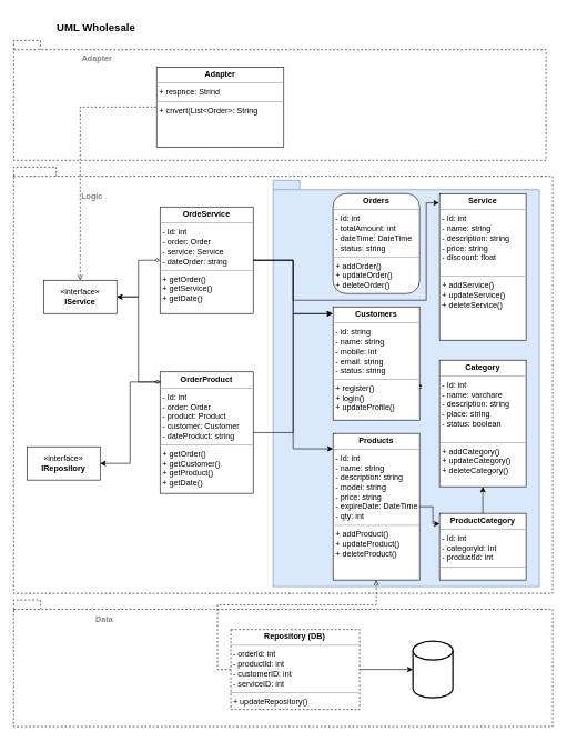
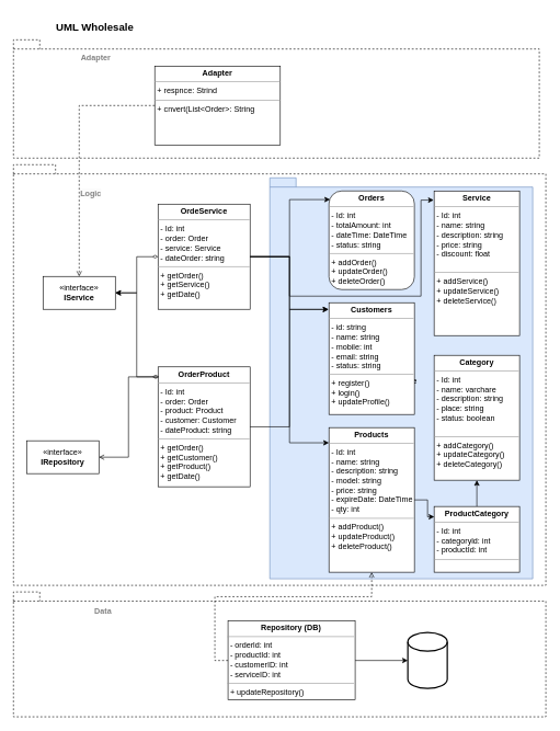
  <mxCell id="0" />
  <mxCell id="1" parent="0" />
  <mxCell id="2" value="&lt;div style=&quot;&quot;&gt;&lt;br&gt;&lt;/div&gt;" style="shape=folder;fontStyle=1;spacingTop=10;tabWidth=40;tabHeight=14;tabPosition=left;html=1;whiteSpace=wrap;align=left;dashed=1;" parent="1" vertex="1"><mxGeometry x="20" y="250" width="810" height="640" as="geometry" /></mxCell>
  <mxCell id="3" value="package" style="shape=folder;fontStyle=1;spacingTop=10;tabWidth=40;tabHeight=14;tabPosition=left;html=1;whiteSpace=wrap;fillColor=#dae8fc;strokeColor=#6c8ebf;" vertex="1" parent="1"><mxGeometry x="410" y="270" width="400" height="610" as="geometry" /></mxCell>
  <mxCell id="4" value="" style="group" parent="1" vertex="1" connectable="0"><mxGeometry x="20" y="900" width="810" height="190" as="geometry" /></mxCell>
  <mxCell id="5" value="&lt;div style=&quot;&quot;&gt;&lt;br&gt;&lt;/div&gt;" style="shape=folder;fontStyle=1;spacingTop=10;tabWidth=40;tabHeight=14;tabPosition=left;html=1;whiteSpace=wrap;align=left;dashed=1;" parent="4" vertex="1"><mxGeometry width="810.0" height="190" as="geometry" /></mxCell>
  <mxCell id="6" value="&lt;font color=&quot;#808080&quot;&gt;Data&lt;/font&gt;" style="text;align=center;fontStyle=1;verticalAlign=middle;spacingLeft=3;spacingRight=3;strokeColor=none;rotatable=0;points=[[0,0.5],[1,0.5]];portConstraint=eastwest;html=1;" parent="4" vertex="1"><mxGeometry x="89.998" y="14.778" width="91.268" height="27.444" as="geometry" /></mxCell>
  <mxCell id="7" value="" style="edgeStyle=orthogonalEdgeStyle;rounded=0;orthogonalLoop=1;jettySize=auto;html=1;" edge="1" parent="4" source="8" target="9"><mxGeometry relative="1" as="geometry" /></mxCell>
- <mxCell id="8" value="&lt;p style=&quot;margin:0px;margin-top:4px;text-align:center;&quot;&gt;&lt;b style=&quot;border-color: var(--border-color);&quot;&gt;Repository (DB)&lt;/b&gt;&lt;br&gt;&lt;/p&gt;&lt;hr size=&quot;1&quot;&gt;&lt;p style=&quot;margin:0px;margin-left:4px;&quot;&gt;- orderld: int&lt;/p&gt;&lt;p style=&quot;margin:0px;margin-left:4px;&quot;&gt;- productId: int&lt;/p&gt;&lt;p style=&quot;margin:0px;margin-left:4px;&quot;&gt;- customerID: int&lt;/p&gt;&lt;p style=&quot;margin:0px;margin-left:4px;&quot;&gt;- serviceID: int&lt;/p&gt;&lt;hr size=&quot;1&quot;&gt;&lt;p style=&quot;margin:0px;margin-left:4px;&quot;&gt;+ updateRepository()&lt;br&gt;&lt;/p&gt;" style="verticalAlign=top;align=left;overflow=fill;fontSize=12;fontFamily=Helvetica;html=1;whiteSpace=wrap;dashed=1;" parent="4" vertex="1"><mxGeometry x="326.42" y="44.29" width="193.43" height="120" as="geometry" /></mxCell>
+ <mxCell id="8" value="&lt;p style=&quot;margin:0px;margin-top:4px;text-align:center;&quot;&gt;&lt;b style=&quot;border-color: var(--border-color);&quot;&gt;Repository (DB)&lt;/b&gt;&lt;br&gt;&lt;/p&gt;&lt;hr size=&quot;1&quot;&gt;&lt;p style=&quot;margin:0px;margin-left:4px;&quot;&gt;- orderld: int&lt;/p&gt;&lt;p style=&quot;margin:0px;margin-left:4px;&quot;&gt;- productId: int&lt;/p&gt;&lt;p style=&quot;margin:0px;margin-left:4px;&quot;&gt;- customerID: int&lt;/p&gt;&lt;p style=&quot;margin:0px;margin-left:4px;&quot;&gt;- serviceID: int&lt;/p&gt;&lt;hr size=&quot;1&quot;&gt;&lt;p style=&quot;margin:0px;margin-left:4px;&quot;&gt;+ updateRepository()&lt;br&gt;&lt;/p&gt;" style="verticalAlign=top;align=left;overflow=fill;fontSize=12;fontFamily=Helvetica;html=1;whiteSpace=wrap;" parent="4" vertex="1"><mxGeometry x="326.42" y="44.29" width="193.43" height="120" as="geometry" /></mxCell>
  <mxCell id="9" value="" style="strokeWidth=2;html=1;shape=mxgraph.flowchart.database;whiteSpace=wrap;" vertex="1" parent="4"><mxGeometry x="600" y="61.79" width="60" height="85" as="geometry" /></mxCell>
  <mxCell id="10" value="" style="group" parent="1" vertex="1" connectable="0"><mxGeometry x="20" y="60" width="800" height="180" as="geometry" /></mxCell>
  <mxCell id="11" value="&lt;div style=&quot;&quot;&gt;&lt;br&gt;&lt;/div&gt;" style="shape=folder;fontStyle=1;spacingTop=10;tabWidth=40;tabHeight=14;tabPosition=left;html=1;whiteSpace=wrap;align=left;dashed=1;" parent="10" vertex="1"><mxGeometry width="800.0" height="180" as="geometry" /></mxCell>
  <mxCell id="12" value="&lt;font color=&quot;#808080&quot;&gt;Adapter&lt;/font&gt;" style="text;align=center;fontStyle=1;verticalAlign=middle;spacingLeft=3;spacingRight=3;strokeColor=none;rotatable=0;points=[[0,0.5],[1,0.5]];portConstraint=eastwest;html=1;" parent="10" vertex="1"><mxGeometry x="79.998" y="14" width="90.141" height="26" as="geometry" /></mxCell>
  <mxCell id="13" value="&lt;p style=&quot;margin:0px;margin-top:4px;text-align:center;&quot;&gt;&lt;b&gt;Adapter&lt;/b&gt;&lt;br&gt;&lt;/p&gt;&lt;hr size=&quot;1&quot;&gt;&lt;p style=&quot;margin:0px;margin-left:4px;&quot;&gt;+ respnce: Strind&lt;/p&gt;&lt;hr size=&quot;1&quot;&gt;&lt;p style=&quot;margin:0px;margin-left:4px;&quot;&gt;+ cnvert(List&amp;lt;Order&amp;gt;: String&lt;br&gt;&lt;/p&gt;" style="verticalAlign=top;align=left;overflow=fill;fontSize=12;fontFamily=Helvetica;html=1;whiteSpace=wrap;" parent="10" vertex="1"><mxGeometry x="214.925" y="40" width="191.045" height="120" as="geometry" /></mxCell>
  <mxCell id="14" value="&lt;font style=&quot;font-size: 16px;&quot;&gt;UML Wholesale&lt;/font&gt;" style="text;align=left;fontStyle=1;verticalAlign=middle;spacingLeft=3;spacingRight=3;strokeColor=none;rotatable=0;points=[[0,0.5],[1,0.5]];portConstraint=eastwest;html=1;fontSize=16;" parent="1" vertex="1"><mxGeometry x="80" y="20" width="150" height="40" as="geometry" /></mxCell>
  <mxCell id="15" value="&lt;p style=&quot;margin:0px;margin-top:4px;text-align:center;&quot;&gt;&lt;b&gt;Customers&lt;/b&gt;&lt;br&gt;&lt;/p&gt;&lt;hr size=&quot;1&quot;&gt;&lt;p style=&quot;border-color: var(--border-color); margin: 0px 0px 0px 4px;&quot;&gt;- id: string&lt;/p&gt;&lt;p style=&quot;border-color: var(--border-color); margin: 0px 0px 0px 4px;&quot;&gt;- name: string&lt;/p&gt;&lt;p style=&quot;border-color: var(--border-color); margin: 0px 0px 0px 4px;&quot;&gt;- mobile: int&lt;/p&gt;&lt;p style=&quot;border-color: var(--border-color); margin: 0px 0px 0px 4px;&quot;&gt;- email: string&lt;/p&gt;&lt;p style=&quot;border-color: var(--border-color); margin: 0px 0px 0px 4px;&quot;&gt;- status: string&lt;/p&gt;&lt;hr style=&quot;border-color: var(--border-color);&quot; size=&quot;1&quot;&gt;&lt;p style=&quot;border-color: var(--border-color); margin: 0px 0px 0px 4px;&quot;&gt;+ register()&lt;/p&gt;&lt;p style=&quot;border-color: var(--border-color); margin: 0px 0px 0px 4px;&quot;&gt;+ login()&lt;/p&gt;&lt;p style=&quot;border-color: var(--border-color); margin: 0px 0px 0px 4px;&quot;&gt;+ updateProfile()&lt;/p&gt;" style="verticalAlign=top;align=left;overflow=fill;fontSize=12;fontFamily=Helvetica;html=1;whiteSpace=wrap;" parent="1" vertex="1"><mxGeometry x="500" y="460" width="130" height="170" as="geometry" /></mxCell>
  <mxCell id="16" value="&lt;p style=&quot;margin:0px;margin-top:4px;text-align:center;&quot;&gt;&lt;b&gt;Orders&lt;/b&gt;&lt;br&gt;&lt;/p&gt;&lt;hr size=&quot;1&quot;&gt;&lt;p style=&quot;margin:0px;margin-left:4px;&quot;&gt;- Id: int&lt;/p&gt;&lt;p style=&quot;margin:0px;margin-left:4px;&quot;&gt;- totalAmount: int&lt;/p&gt;&lt;p style=&quot;margin:0px;margin-left:4px;&quot;&gt;- dateTime: DateTime&lt;/p&gt;&lt;p style=&quot;margin:0px;margin-left:4px;&quot;&gt;- status: string&lt;/p&gt;&lt;hr size=&quot;1&quot;&gt;&lt;p style=&quot;margin:0px;margin-left:4px;&quot;&gt;+ addOrder()&lt;/p&gt;&lt;p style=&quot;margin:0px;margin-left:4px;&quot;&gt;+ updateOrder()&lt;/p&gt;&lt;p style=&quot;margin:0px;margin-left:4px;&quot;&gt;+ deleteOrder()&lt;/p&gt;" style="verticalAlign=top;align=left;overflow=fill;fontSize=12;fontFamily=Helvetica;html=1;whiteSpace=wrap;rounded=1;" parent="1" vertex="1"><mxGeometry x="500" y="290" width="130" height="150" as="geometry" /></mxCell>
  <mxCell id="17" value="&lt;span style=&quot;color: rgb(128, 128, 128); font-family: Helvetica; font-size: 12px; font-style: normal; font-variant-ligatures: normal; font-variant-caps: normal; font-weight: 700; letter-spacing: normal; orphans: 2; text-align: center; text-indent: 0px; text-transform: none; widows: 2; word-spacing: 0px; -webkit-text-stroke-width: 0px; background-color: rgb(251, 251, 251); text-decoration-thickness: initial; text-decoration-style: initial; text-decoration-color: initial; float: none; display: inline !important;&quot;&gt;Logic&lt;/span&gt;" style="text;whiteSpace=wrap;html=1;" parent="1" vertex="1"><mxGeometry x="120" y="280" width="110" height="40" as="geometry" /></mxCell>
  <mxCell id="18" value="«interface»&lt;br&gt;&lt;b&gt;IService&lt;/b&gt;" style="html=1;whiteSpace=wrap;" vertex="1" parent="1"><mxGeometry x="65" y="420" width="110" height="50" as="geometry" /></mxCell>
  <mxCell id="19" value="«interface»&lt;br&gt;&lt;b&gt;IRepository&lt;/b&gt;" style="html=1;whiteSpace=wrap;" vertex="1" parent="1"><mxGeometry x="40" y="670" width="110" height="50" as="geometry" /></mxCell>
  <mxCell id="20" style="edgeStyle=orthogonalEdgeStyle;rounded=0;orthogonalLoop=1;jettySize=auto;html=1;entryX=1;entryY=0.5;entryDx=0;entryDy=0;startArrow=diamondThin;startFill=0;" edge="1" parent="1" source="22" target="18"><mxGeometry relative="1" as="geometry" /></mxCell>
  <mxCell id="21" style="edgeStyle=orthogonalEdgeStyle;rounded=0;orthogonalLoop=1;jettySize=auto;html=1;entryX=0;entryY=0.105;entryDx=0;entryDy=0;entryPerimeter=0;" edge="1" parent="1" source="22" target="25"><mxGeometry relative="1" as="geometry" /></mxCell>
  <mxCell id="22" value="&lt;p style=&quot;margin:0px;margin-top:4px;text-align:center;&quot;&gt;&lt;b&gt;OrdeService&lt;/b&gt;&lt;br&gt;&lt;/p&gt;&lt;hr size=&quot;1&quot;&gt;&lt;p style=&quot;margin:0px;margin-left:4px;&quot;&gt;- Id: int&lt;/p&gt;&lt;p style=&quot;border-color: var(--border-color); margin: 0px 0px 0px 4px;&quot;&gt;- order: Order&lt;/p&gt;&lt;p style=&quot;border-color: var(--border-color); margin: 0px 0px 0px 4px;&quot;&gt;- service: Service&lt;/p&gt;&lt;p style=&quot;border-color: var(--border-color); margin: 0px 0px 0px 4px;&quot;&gt;- dateOrder: string&lt;br&gt;&lt;/p&gt;&lt;hr size=&quot;1&quot;&gt;&lt;p style=&quot;margin:0px;margin-left:4px;&quot;&gt;+ getOrder()&lt;/p&gt;&lt;p style=&quot;margin:0px;margin-left:4px;&quot;&gt;+ getService()&lt;/p&gt;&lt;p style=&quot;margin:0px;margin-left:4px;&quot;&gt;+ getDate()&lt;/p&gt;" style="verticalAlign=top;align=left;overflow=fill;fontSize=12;fontFamily=Helvetica;html=1;whiteSpace=wrap;" vertex="1" parent="1"><mxGeometry x="240" y="310" width="140" height="160" as="geometry" /></mxCell>
  <mxCell id="23" value="&lt;p style=&quot;margin:0px;margin-top:4px;text-align:center;&quot;&gt;&lt;b&gt;OrderProduct&lt;/b&gt;&lt;br&gt;&lt;/p&gt;&lt;hr size=&quot;1&quot;&gt;&lt;p style=&quot;margin:0px;margin-left:4px;&quot;&gt;- Id: int&lt;/p&gt;&lt;p style=&quot;margin:0px;margin-left:4px;&quot;&gt;- order: Order&lt;/p&gt;&lt;p style=&quot;border-color: var(--border-color); margin: 0px 0px 0px 4px;&quot;&gt;- product: Product&lt;/p&gt;&lt;p style=&quot;border-color: var(--border-color); margin: 0px 0px 0px 4px;&quot;&gt;- customer: Customer&lt;/p&gt;&lt;p style=&quot;border-color: var(--border-color); margin: 0px 0px 0px 4px;&quot;&gt;- dateProduct: string&lt;br&gt;&lt;/p&gt;&lt;hr size=&quot;1&quot;&gt;&lt;p style=&quot;margin:0px;margin-left:4px;&quot;&gt;+ getOrder()&lt;/p&gt;&lt;p style=&quot;border-color: var(--border-color); margin: 0px 0px 0px 4px;&quot;&gt;+ getCustomer()&lt;/p&gt;&lt;p style=&quot;border-color: var(--border-color); margin: 0px 0px 0px 4px;&quot;&gt;+ getProduct()&lt;/p&gt;&lt;p style=&quot;border-color: var(--border-color); margin: 0px 0px 0px 4px;&quot;&gt;+ getDate()&lt;/p&gt;" style="verticalAlign=top;align=left;overflow=fill;fontSize=12;fontFamily=Helvetica;html=1;whiteSpace=wrap;" vertex="1" parent="1"><mxGeometry x="240" y="557.62" width="140" height="182.38" as="geometry" /></mxCell>
  <mxCell id="24" style="edgeStyle=orthogonalEdgeStyle;rounded=0;orthogonalLoop=1;jettySize=auto;html=1;entryX=0.5;entryY=0;entryDx=0;entryDy=0;dashed=1;endArrow=open;endFill=0;" edge="1" parent="1" source="13" target="18"><mxGeometry relative="1" as="geometry" /></mxCell>
  <mxCell id="25" value="&lt;p style=&quot;margin:0px;margin-top:4px;text-align:center;&quot;&gt;&lt;b&gt;Products&lt;/b&gt;&lt;br&gt;&lt;/p&gt;&lt;hr size=&quot;1&quot;&gt;&lt;p style=&quot;margin:0px;margin-left:4px;&quot;&gt;- Id: int&lt;/p&gt;&lt;p style=&quot;margin:0px;margin-left:4px;&quot;&gt;- name: string&lt;/p&gt;&lt;p style=&quot;margin:0px;margin-left:4px;&quot;&gt;- description: string&lt;/p&gt;&lt;p style=&quot;margin:0px;margin-left:4px;&quot;&gt;- model: string&lt;/p&gt;&lt;p style=&quot;margin:0px;margin-left:4px;&quot;&gt;- price: string&lt;/p&gt;&lt;p style=&quot;margin:0px;margin-left:4px;&quot;&gt;- expireDate: DateTime&lt;/p&gt;&lt;p style=&quot;margin:0px;margin-left:4px;&quot;&gt;- qty: int&lt;/p&gt;&lt;hr size=&quot;1&quot;&gt;&lt;p style=&quot;margin:0px;margin-left:4px;&quot;&gt;+ addProduct()&lt;/p&gt;&lt;p style=&quot;margin:0px;margin-left:4px;&quot;&gt;+ updateProduct()&lt;/p&gt;&lt;p style=&quot;margin:0px;margin-left:4px;&quot;&gt;+ deleteProduct()&lt;/p&gt;" style="verticalAlign=top;align=left;overflow=fill;fontSize=12;fontFamily=Helvetica;html=1;whiteSpace=wrap;" vertex="1" parent="1"><mxGeometry x="500" y="650" width="130" height="220" as="geometry" /></mxCell>
  <mxCell id="26" value="" style="edgeStyle=orthogonalEdgeStyle;rounded=0;orthogonalLoop=1;jettySize=auto;html=1;" edge="1" parent="1" source="27" target="33"><mxGeometry relative="1" as="geometry" /></mxCell>
  <mxCell id="27" value="&lt;p style=&quot;margin:0px;margin-top:4px;text-align:center;&quot;&gt;&lt;b&gt;ProductCategory&lt;/b&gt;&lt;br&gt;&lt;/p&gt;&lt;hr size=&quot;1&quot;&gt;&lt;p style=&quot;margin:0px;margin-left:4px;&quot;&gt;- Id: int&lt;/p&gt;&lt;p style=&quot;border-color: var(--border-color); margin: 0px 0px 0px 4px;&quot;&gt;- categoryld: int&lt;/p&gt;&lt;p style=&quot;border-color: var(--border-color); margin: 0px 0px 0px 4px;&quot;&gt;- productId: int&lt;/p&gt;&lt;hr size=&quot;1&quot;&gt;&lt;p style=&quot;margin:0px;margin-left:4px;&quot;&gt;&lt;br&gt;&lt;/p&gt;" style="verticalAlign=top;align=left;overflow=fill;fontSize=12;fontFamily=Helvetica;html=1;whiteSpace=wrap;" vertex="1" parent="1"><mxGeometry x="660" y="770" width="130" height="100" as="geometry" /></mxCell>
+ <mxCell id="28" style="edgeStyle=orthogonalEdgeStyle;rounded=0;orthogonalLoop=1;jettySize=auto;html=1;entryX=0.013;entryY=0.087;entryDx=0;entryDy=0;entryPerimeter=0;" edge="1" parent="1" source="22" target="16"><mxGeometry relative="1" as="geometry" /></mxCell>
  <mxCell id="29" style="edgeStyle=orthogonalEdgeStyle;rounded=0;orthogonalLoop=1;jettySize=auto;html=1;entryX=-0.004;entryY=0.06;entryDx=0;entryDy=0;entryPerimeter=0;" edge="1" parent="1" source="22" target="15"><mxGeometry relative="1" as="geometry" /></mxCell>
- <mxCell id="30" style="edgeStyle=orthogonalEdgeStyle;rounded=0;orthogonalLoop=1;jettySize=auto;html=1;startArrow=diamondThin;startFill=0;exitX=0.013;exitY=0.083;exitDx=0;exitDy=0;entryX=1;entryY=0.5;entryDx=0;entryDy=0;exitPerimeter=0;" edge="1" parent="1" source="23" target="19"><mxGeometry relative="1" as="geometry"><mxPoint x="280" y="570" as="sourcePoint" /><mxPoint x="230" y="690" as="targetPoint" /></mxGeometry></mxCell>
+ <mxCell id="30" style="edgeStyle=orthogonalEdgeStyle;rounded=0;orthogonalLoop=1;jettySize=auto;html=1;startArrow=diamondThin;startFill=0;exitX=0.013;exitY=0.083;exitDx=0;exitDy=0;entryX=1;entryY=0.5;entryDx=0;entryDy=0;exitPerimeter=0;endArrow=open;" edge="1" parent="1" source="23" target="19"><mxGeometry relative="1" as="geometry"><mxPoint x="280" y="570" as="sourcePoint" /><mxPoint x="230" y="690" as="targetPoint" /></mxGeometry></mxCell>
  <mxCell id="31" style="edgeStyle=orthogonalEdgeStyle;rounded=0;orthogonalLoop=1;jettySize=auto;html=1;entryX=1;entryY=0.5;entryDx=0;entryDy=0;startArrow=diamondThin;startFill=0;exitX=-0.001;exitY=0.083;exitDx=0;exitDy=0;exitPerimeter=0;" edge="1" parent="1" source="23" target="18"><mxGeometry relative="1" as="geometry"><mxPoint x="250" y="560" as="sourcePoint" /><mxPoint x="200" y="615" as="targetPoint" /></mxGeometry></mxCell>
  <mxCell id="32" style="edgeStyle=orthogonalEdgeStyle;rounded=0;orthogonalLoop=1;jettySize=auto;html=1;entryX=-0.008;entryY=0.06;entryDx=0;entryDy=0;entryPerimeter=0;" edge="1" parent="1" source="23" target="15"><mxGeometry relative="1" as="geometry" /></mxCell>
  <mxCell id="33" value="&lt;p style=&quot;margin:0px;margin-top:4px;text-align:center;&quot;&gt;&lt;b&gt;Category&lt;/b&gt;&lt;br&gt;&lt;/p&gt;&lt;hr size=&quot;1&quot;&gt;&lt;p style=&quot;margin:0px;margin-left:4px;&quot;&gt;- Id: int&lt;/p&gt;&lt;p style=&quot;margin:0px;margin-left:4px;&quot;&gt;- name: varchare&lt;/p&gt;&lt;p style=&quot;margin:0px;margin-left:4px;&quot;&gt;- description: string&lt;/p&gt;&lt;p style=&quot;margin:0px;margin-left:4px;&quot;&gt;- place: string&lt;/p&gt;&lt;p style=&quot;margin:0px;margin-left:4px;&quot;&gt;- status: boolean&lt;br&gt;&lt;/p&gt;&lt;p style=&quot;margin:0px;margin-left:4px;&quot;&gt;&lt;br&gt;&lt;/p&gt;&lt;hr size=&quot;1&quot;&gt;&lt;p style=&quot;border-color: var(--border-color); margin: 0px 0px 0px 4px;&quot;&gt;+ addCategory()&lt;/p&gt;&lt;p style=&quot;border-color: var(--border-color); margin: 0px 0px 0px 4px;&quot;&gt;+ updateCategory()&lt;/p&gt;&lt;p style=&quot;border-color: var(--border-color); margin: 0px 0px 0px 4px;&quot;&gt;+ deleteCategory()&lt;/p&gt;" style="verticalAlign=top;align=left;overflow=fill;fontSize=12;fontFamily=Helvetica;html=1;whiteSpace=wrap;" vertex="1" parent="1"><mxGeometry x="660" y="540" width="130" height="190" as="geometry" /></mxCell>
  <mxCell id="34" style="edgeStyle=orthogonalEdgeStyle;rounded=0;orthogonalLoop=1;jettySize=auto;html=1;entryX=0.002;entryY=0.157;entryDx=0;entryDy=0;entryPerimeter=0;" edge="1" parent="1" source="25" target="27"><mxGeometry relative="1" as="geometry" /></mxCell>
  <mxCell id="35" value="&lt;p style=&quot;margin:0px;margin-top:4px;text-align:center;&quot;&gt;&lt;b&gt;Service&lt;/b&gt;&lt;br&gt;&lt;/p&gt;&lt;hr size=&quot;1&quot;&gt;&lt;p style=&quot;margin:0px;margin-left:4px;&quot;&gt;- Id: int&lt;/p&gt;&lt;p style=&quot;margin:0px;margin-left:4px;&quot;&gt;- name: string&lt;/p&gt;&lt;p style=&quot;margin:0px;margin-left:4px;&quot;&gt;- description: string&lt;/p&gt;&lt;p style=&quot;margin:0px;margin-left:4px;&quot;&gt;- price: string&lt;/p&gt;&lt;p style=&quot;margin:0px;margin-left:4px;&quot;&gt;- discount: float&lt;/p&gt;&lt;p style=&quot;margin:0px;margin-left:4px;&quot;&gt;&lt;br&gt;&lt;/p&gt;&lt;hr size=&quot;1&quot;&gt;&lt;p style=&quot;margin:0px;margin-left:4px;&quot;&gt;+ addService()&lt;/p&gt;&lt;p style=&quot;margin:0px;margin-left:4px;&quot;&gt;+ updateService()&lt;/p&gt;&lt;p style=&quot;margin:0px;margin-left:4px;&quot;&gt;+ deleteService()&lt;/p&gt;&lt;p style=&quot;margin:0px;margin-left:4px;&quot;&gt;&lt;br&gt;&lt;/p&gt;" style="verticalAlign=top;align=left;overflow=fill;fontSize=12;fontFamily=Helvetica;html=1;whiteSpace=wrap;" vertex="1" parent="1"><mxGeometry x="660" y="290" width="130" height="220" as="geometry" /></mxCell>
  <mxCell id="36" style="edgeStyle=orthogonalEdgeStyle;rounded=0;orthogonalLoop=1;jettySize=auto;html=1;entryX=-0.005;entryY=0.063;entryDx=0;entryDy=0;entryPerimeter=0;exitX=1;exitY=0.5;exitDx=0;exitDy=0;" edge="1" parent="1" source="22" target="35"><mxGeometry relative="1" as="geometry"><Array as="points"><mxPoint x="440" y="390" /><mxPoint x="440" y="450" /><mxPoint x="640" y="450" /><mxPoint x="640" y="304" /></Array></mxGeometry></mxCell>
  <mxCell id="37" style="edgeStyle=orthogonalEdgeStyle;rounded=0;orthogonalLoop=1;jettySize=auto;html=1;dashed=1;endArrow=open;endFill=0;exitX=0;exitY=0.5;exitDx=0;exitDy=0;" edge="1" parent="1" source="8" target="25"><mxGeometry relative="1" as="geometry"><mxPoint x="255" y="970" as="sourcePoint" /><mxPoint x="150" y="1230" as="targetPoint" /></mxGeometry></mxCell>
